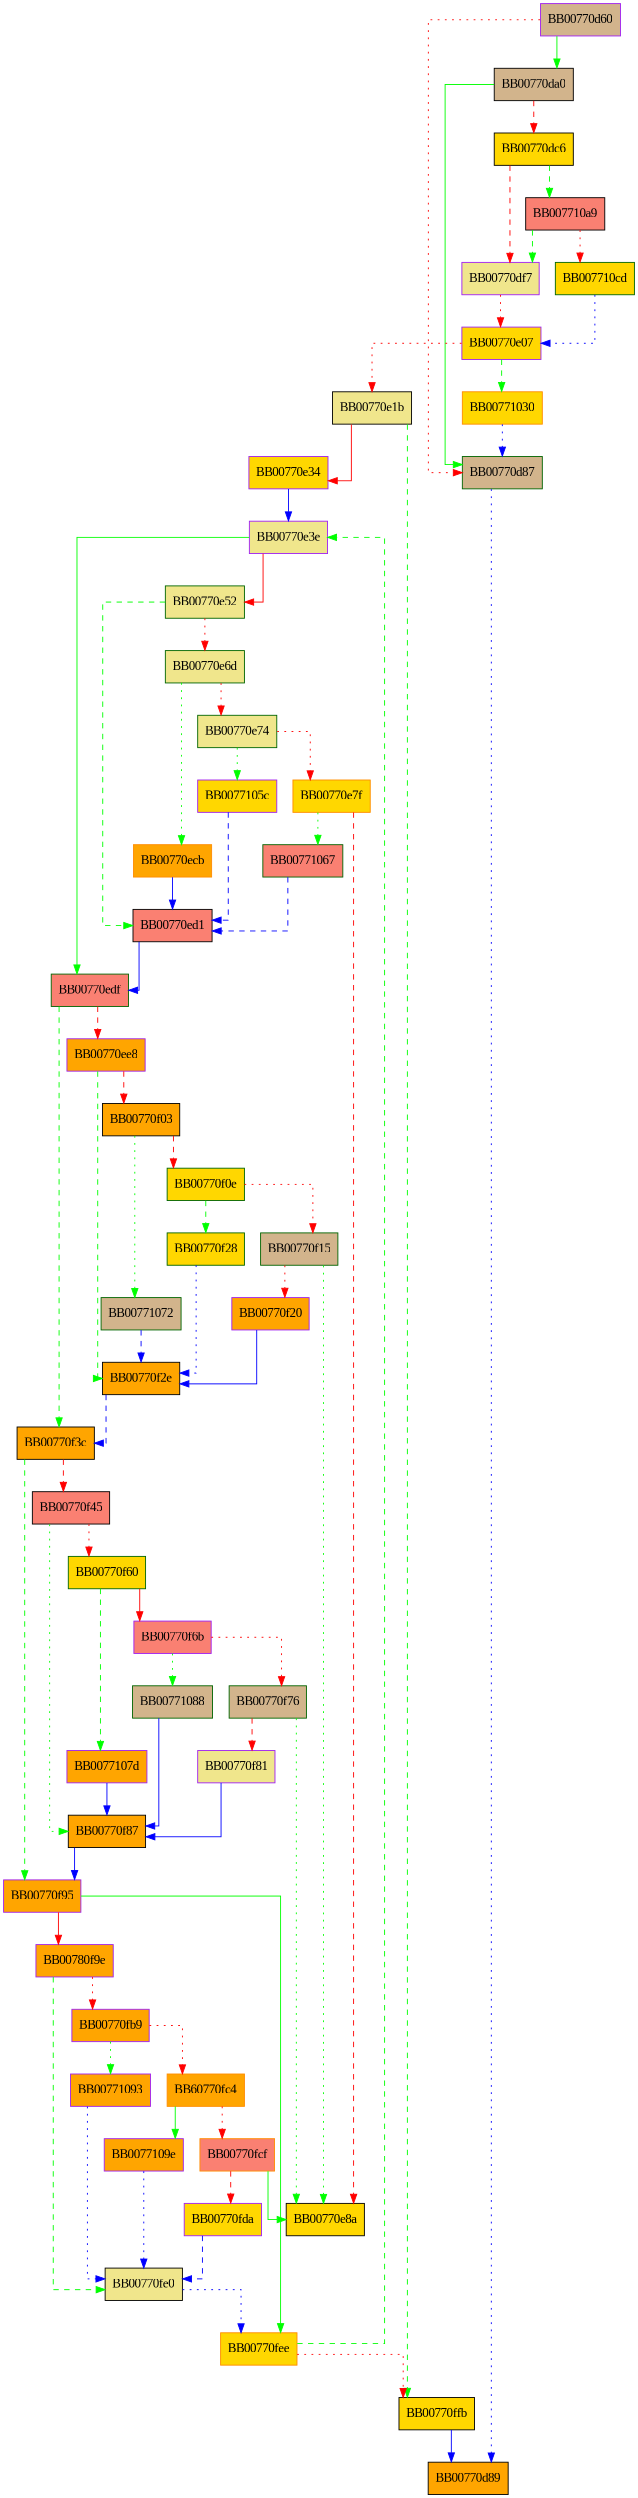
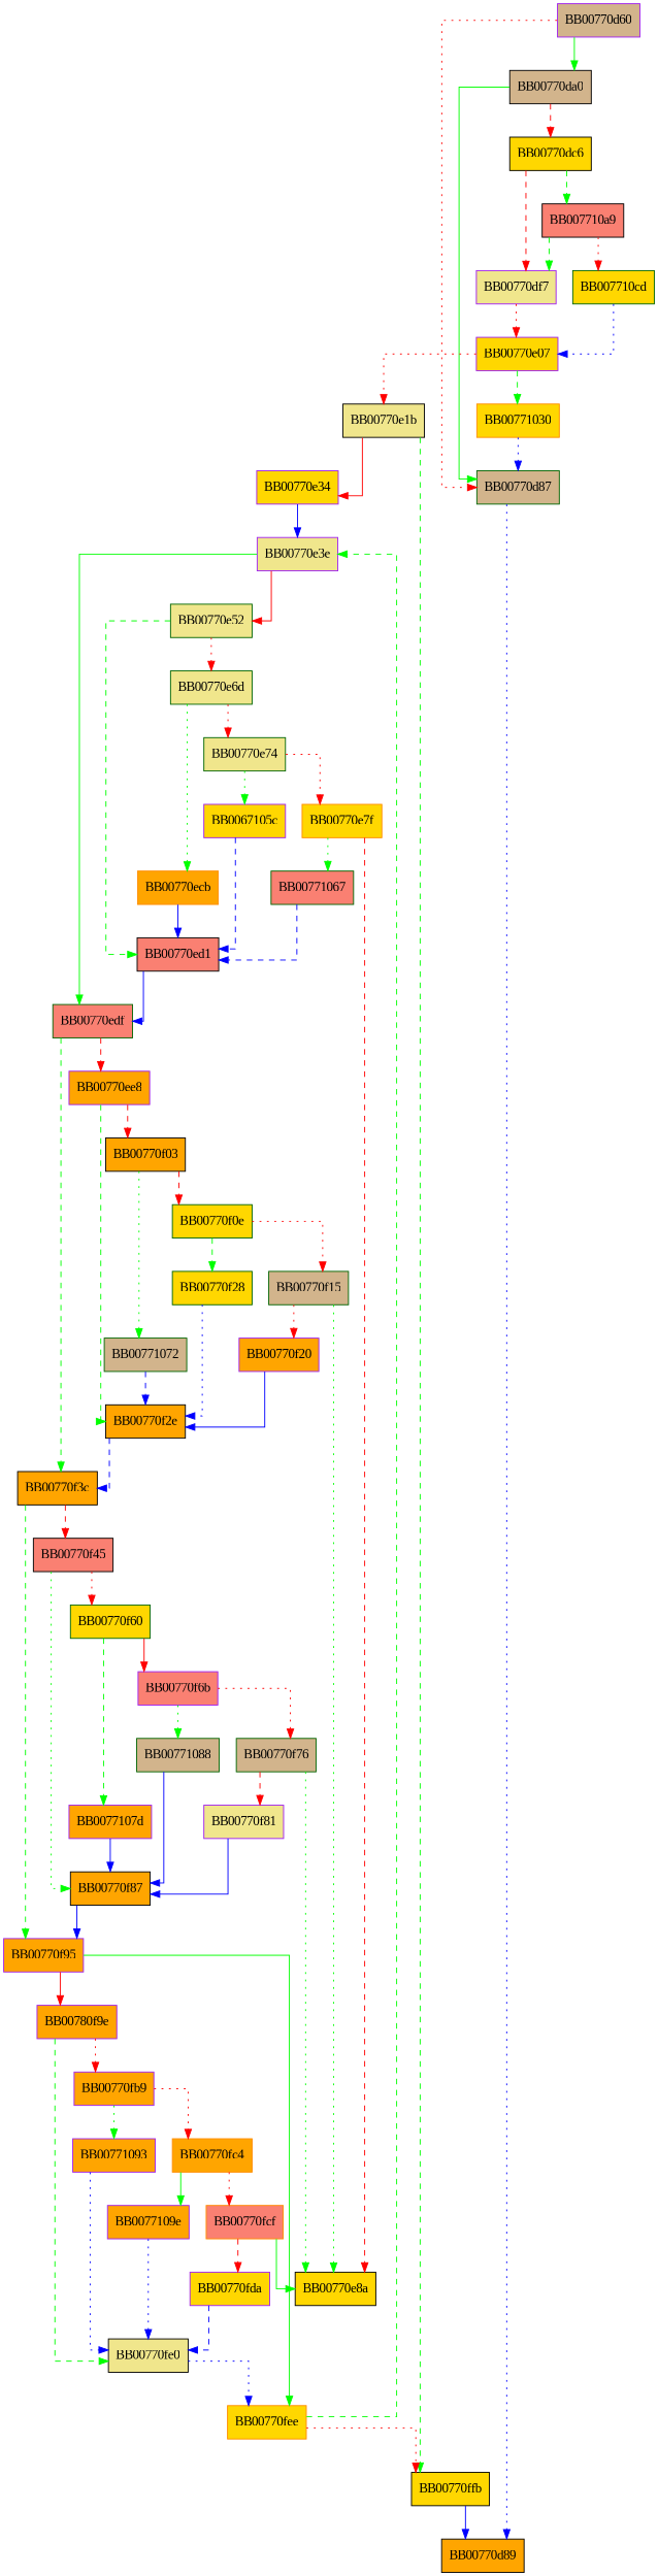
  digraph {
    fontname="Liberation Serif"
    splines=ortho
    node [color=purple fillcolor=orange fontname="Liberation Serif" shape=box style=filled]
    edge [color=red fontname="Liberation Serif" style=dotted]
    BB00770d60 [fillcolor=tan]
    BB00770da0 [color=black fillcolor=tan]
    BB00770d87 [color=darkgreen fillcolor=tan]
    BB00770dc6 [color=black fillcolor=gold]
    BB00770d89 [color=black]
    BB007710a9 [color=black fillcolor=salmon]
    BB00770df7 [fillcolor=khaki]
    BB007710cd [color=darkgreen fillcolor=gold]
    BB00770e07 [fillcolor=gold]
    BB00771030 [color=darkorange fillcolor=gold]
    BB00770e1b [color=black fillcolor=khaki]
    BB00770ffb [color=black fillcolor=gold]
    BB00770e34 [fillcolor=gold]
    BB00770e3e [fillcolor=khaki]
    BB00770edf [color=darkgreen fillcolor=salmon]
    BB00770e52 [color=darkgreen fillcolor=khaki]
    BB00770f3c [color=black]
    BB00770ee8
    BB00770ed1 [color=black fillcolor=salmon]
    BB00770e6d [color=darkgreen fillcolor=khaki]
    BB00770f95
    BB00770f45 [color=black fillcolor=salmon]
    BB00770f2e [color=black]
    BB00770f03 [color=black]
    BB00770ecb [color=darkorange]
    BB00770e74 [color=darkgreen fillcolor=khaki]
-   BB0077105c [fillcolor=gold]
+   BB0077105c [fillcolor=gold label=BB0067105c]
    BB00770e7f [color=darkorange fillcolor=gold]
    BB00771067 [color=darkgreen fillcolor=salmon]
    BB00770e8a [color=black fillcolor=gold]
    BB00770fee [color=darkorange fillcolor=gold]
    n32 [label=BB00780f9e]
    BB00770f87 [color=black]
    BB00770f60 [color=darkgreen fillcolor=gold]
    BB00771072 [color=darkgreen fillcolor=tan]
    BB00770f0e [color=darkgreen fillcolor=gold]
    BB00770f28 [color=darkgreen fillcolor=gold]
    BB00770f15 [color=darkgreen fillcolor=tan]
    BB00770f20
    BB00770fe0 [color=black fillcolor=khaki]
    BB00770fb9
    BB0077107d
    BB00770f6b [fillcolor=salmon]
    BB00771088 [color=darkgreen fillcolor=tan]
    BB00770f76 [color=darkgreen fillcolor=tan]
    BB00770f81 [fillcolor=khaki]
    BB00771093
-   BB00770fc4 [color=darkorange label=BB60770fc4]
+   BB00770fc4 [color=darkorange]
    BB0077109e
    BB00770fcf [color=darkorange fillcolor=salmon]
    BB00770fda [fillcolor=gold]
    BB00770d60 -> BB00770da0 [color=green style=solid]
    BB00770d60 -> BB00770d87
    BB00770da0 -> BB00770d87 [color=green style=solid]
    BB00770da0 -> BB00770dc6 [style=dashed]
    BB00770d87 -> BB00770d89 [color=blue]
    BB00770dc6 -> BB007710a9 [color=green style=dashed]
    BB00770dc6 -> BB00770df7 [style=dashed]
    BB007710a9 -> BB00770df7 [color=green style=dashed]
    BB007710a9 -> BB007710cd
    BB00770df7 -> BB00770e07
    BB007710cd -> BB00770e07 [color=blue]
    BB00770e07 -> BB00771030 [color=green style=dashed]
    BB00770e07 -> BB00770e1b
    BB00771030 -> BB00770d87 [color=blue]
    BB00770e1b -> BB00770ffb [color=green style=dashed]
    BB00770e1b -> BB00770e34 [style=solid]
    BB00770ffb -> BB00770d89 [color=blue style=solid]
    BB00770e34 -> BB00770e3e [color=blue style=solid]
    BB00770e3e -> BB00770edf [color=green style=solid]
    BB00770e3e -> BB00770e52 [style=solid]
    BB00770edf -> BB00770f3c [color=green style=dashed]
    BB00770edf -> BB00770ee8 [style=dashed]
    BB00770e52 -> BB00770ed1 [color=green style=dashed]
    BB00770e52 -> BB00770e6d
    BB00770f3c -> BB00770f95 [color=green style=dashed]
    BB00770f3c -> BB00770f45 [style=dashed]
    BB00770ee8 -> BB00770f2e [color=green style=dashed]
    BB00770ee8 -> BB00770f03 [style=dashed]
    BB00770ed1 -> BB00770edf [color=blue style=solid]
    BB00770e6d -> BB00770ecb [color=green]
    BB00770e6d -> BB00770e74
    BB00770f95 -> BB00770fee [color=green style=solid]
    BB00770f95 -> n32 [style=solid]
    BB00770f45 -> BB00770f87 [color=green]
    BB00770f45 -> BB00770f60
    BB00770f2e -> BB00770f3c [color=blue style=dashed]
    BB00770f03 -> BB00771072 [color=green]
    BB00770f03 -> BB00770f0e [style=dashed]
    BB00770ecb -> BB00770ed1 [color=blue style=solid]
    BB00770e74 -> BB0077105c [color=green]
    BB00770e74 -> BB00770e7f
    BB0077105c -> BB00770ed1 [color=blue style=dashed]
    BB00770e7f -> BB00771067 [color=green]
    BB00770e7f -> BB00770e8a [style=dashed]
    BB00771067 -> BB00770ed1 [color=blue style=dashed]
    BB00770fee -> BB00770ffb
    BB00770fee -> BB00770e3e [color=green style=dashed]
    n32 -> BB00770fe0 [color=green style=dashed]
    n32 -> BB00770fb9
    BB00770f87 -> BB00770f95 [color=blue style=solid]
    BB00770f60 -> BB0077107d [color=green style=dashed]
    BB00770f60 -> BB00770f6b [style=solid]
    BB00771072 -> BB00770f2e [color=blue style=dashed]
    BB00770f0e -> BB00770f28 [color=green style=dashed]
    BB00770f0e -> BB00770f15
    BB00770f28 -> BB00770f2e [color=blue]
    BB00770f15 -> BB00770e8a [color=green]
    BB00770f15 -> BB00770f20
    BB00770f20 -> BB00770f2e [color=blue style=solid]
    BB00770fe0 -> BB00770fee [color=blue]
    BB00770fb9 -> BB00771093 [color=green]
    BB00770fb9 -> BB00770fc4
    BB0077107d -> BB00770f87 [color=blue style=solid]
    BB00770f6b -> BB00771088 [color=green]
    BB00770f6b -> BB00770f76
    BB00771088 -> BB00770f87 [color=blue style=solid]
    BB00770f76 -> BB00770e8a [color=green]
    BB00770f76 -> BB00770f81 [style=dashed]
    BB00770f81 -> BB00770f87 [color=blue style=solid]
    BB00771093 -> BB00770fe0 [color=blue]
    BB00770fc4 -> BB0077109e [color=green style=solid]
    BB00770fc4 -> BB00770fcf
    BB0077109e -> BB00770fe0 [color=blue]
    BB00770fcf -> BB00770e8a [color=green style=solid]
    BB00770fcf -> BB00770fda [style=dashed]
    BB00770fda -> BB00770fe0 [color=blue style=dashed]
  }
